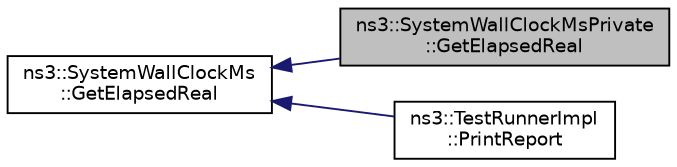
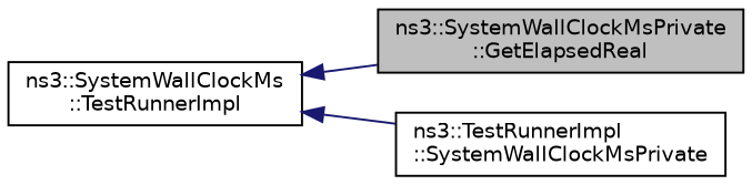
  digraph {
    rankdir=LR
    node [color=black fillcolor=white fontname=Helvetica fontsize=10 shape=record style=filled]
    edge [color=midnightblue dir=back fontname=Helvetica fontsize=10 labelfontname=Helvetica labelfontsize=10 style=solid]
    n1 [fillcolor=grey75 fontcolor=black height=0.2 label="ns3::SystemWallClockMsPrivate\l::GetElapsedReal" width=0.4]
-   n2 [height=0.2 label="ns3::SystemWallClockMs\l::GetElapsedReal" width=0.4]
-   n3 [height=0.2 label="ns3::TestRunnerImpl\l::PrintReport" width=0.4]
+   n2 [height=0.2 label="ns3::SystemWallClockMs\l::TestRunnerImpl" width=0.4]
+   n3 [height=0.2 label="ns3::TestRunnerImpl\l::SystemWallClockMsPrivate" width=0.4]
    n2 -> n1
    n2 -> n3
  }
